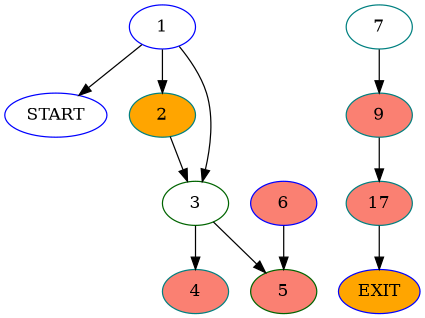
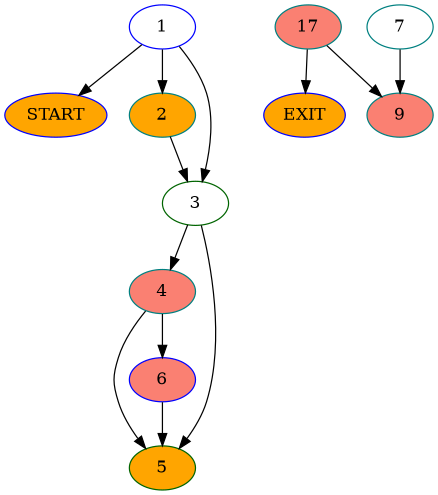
  digraph {
    node [color=teal fillcolor=orange style=filled]
-   n1 [color=blue fillcolor=white label=START]
+   n1 [color=blue label=START]
    1 [color=blue fillcolor=white]
    2
    3 [color=darkgreen fillcolor=white]
    n5 [color=blue label=EXIT]
    4 [fillcolor=salmon]
-   5 [color=darkgreen fillcolor=salmon]
+   5 [color=darkgreen]
    6 [color=blue fillcolor=salmon]
    7 [fillcolor=white]
    9 [fillcolor=salmon]
    n11 [fillcolor=salmon label=17]
    1 -> n1
    1 -> 2
    1 -> 3
    2 -> 3
    3 -> 4
    3 -> 5
+   4 -> 5
+   4 -> 6
    6 -> 5
    7 -> 9
-   9 -> n11
+   n11 -> 9
    n11 -> n5
  }
